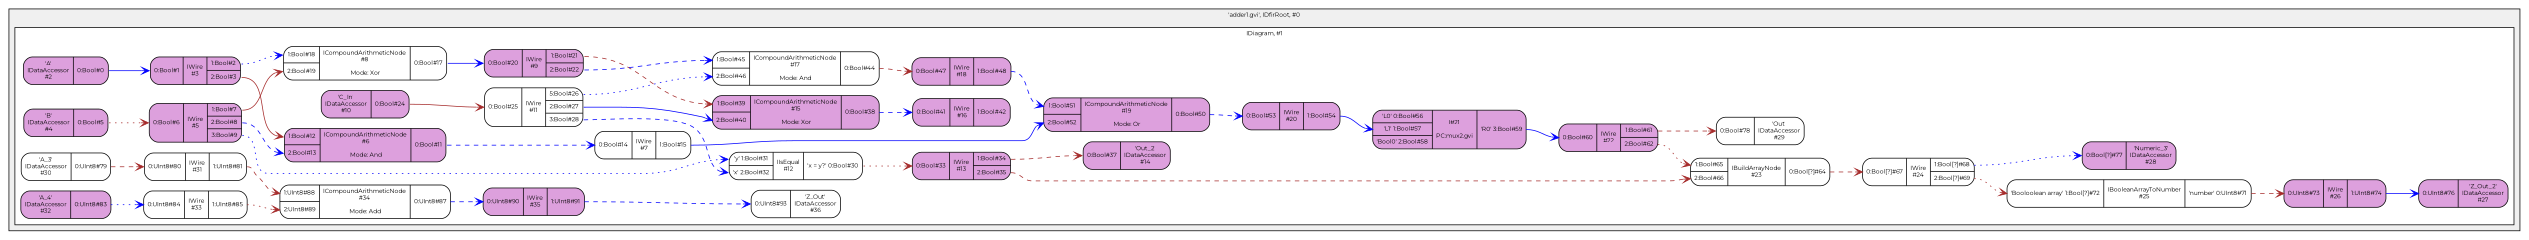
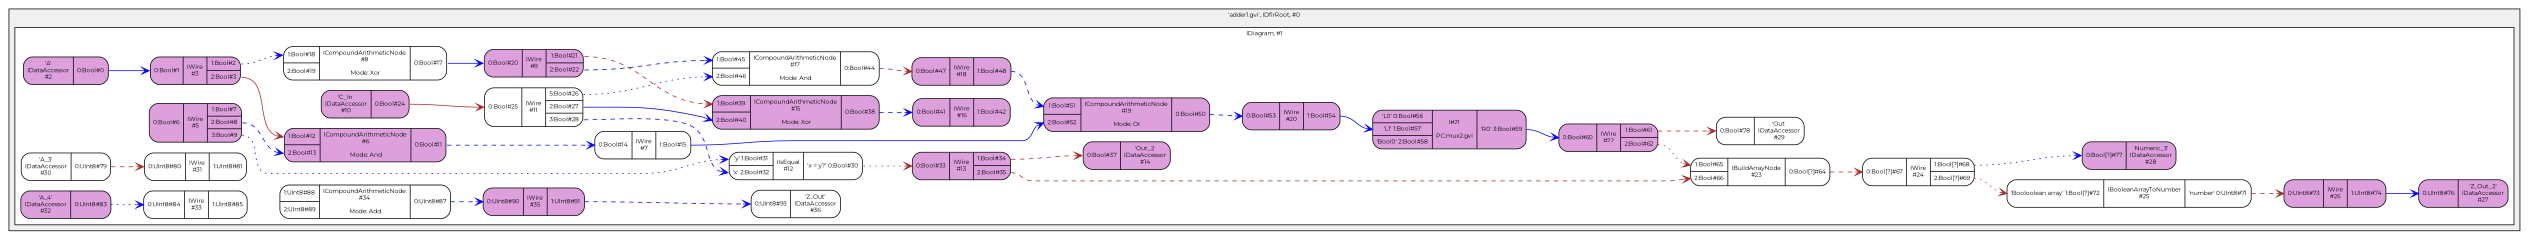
  digraph {
    fontname=Montserrat
    fontsize=8
    nodesep=0.2
    rankdir=LR
    ranksep=0.2
    node [color="#000000" fillcolor=plum fontname=Montserrat fontsize=8 margin="0.07,0.05" shape=Mrecord style=filled]
    edge [arrowhead=open color=blue fontname=Montserrat headport="t0:w" minlen=3 penwidth=1 style=dashed tailport="t0:e"]
    n1 [fillcolor=white label="{{{{<t1>'Booloolean array' 1:Bool[?]#72 }|IBooleanArrayToNumber\n#25\n|{<t0>'number' 0:UInt8#71 }}}}"]
    n2 [fillcolor=white label="{{{{<t1>1:Bool#65 |<t2>2:Bool#66 }|IBuildArrayNode\n#23\n|{<t0>0:Bool[?]#64 }}}}"]
    n3 [label="{{{{<t1>1:Bool#12 |<t2>2:Bool#13 }|ICompoundArithmeticNode\n#6\n\n Mode: And|{<t0>0:Bool#11 }}}}"]
    n4 [fillcolor=white label="{{{{<t1>1:Bool#18 |<t2>2:Bool#19 }|ICompoundArithmeticNode\n#8\n\n Mode: Xor|{<t0>0:Bool#17 }}}}"]
    n5 [label="{{{{<t1>1:Bool#39 |<t2>2:Bool#40 }|ICompoundArithmeticNode\n#15\n\n Mode: Xor|{<t0>0:Bool#38 }}}}"]
    n6 [fillcolor=white label="{{{{<t1>1:Bool#45 |<t2>2:Bool#46 }|ICompoundArithmeticNode\n#17\n\n Mode: And|{<t0>0:Bool#44 }}}}"]
    n7 [label="{{{{<t1>1:Bool#51 |<t2>2:Bool#52 }|ICompoundArithmeticNode\n#19\n\n Mode: Or|{<t0>0:Bool#50 }}}}"]
    n8 [fillcolor=white label="{{{{<t1>1:UInt8#88 |<t2>2:UInt8#89 }|ICompoundArithmeticNode\n#34\n\n Mode: Add|{<t0>0:UInt8#87 }}}}"]
    n9 [label="{{{'A'\nIDataAccessor\n#2\n|{<t0>0:Bool#0 }}}}"]
-   n10 [label="{{{'B'\nIDataAccessor\n#4\n|{<t0>0:Bool#5 }}}}"]
    n11 [label="{{{'C_In'\nIDataAccessor\n#10\n|{<t0>0:Bool#24 }}}}"]
    n12 [label="{{{{<t0>0:Bool#37 }|'Out_2'\nIDataAccessor\n#14\n}}}"]
    n13 [label="{{{{<t0>0:UInt8#76 }|'Z_Out_2'\nIDataAccessor\n#27\n}}}"]
    n14 [label="{{{{<t0>0:Bool[?]#77 }|'Numeric_3'\nIDataAccessor\n#28\n}}}"]
    n15 [fillcolor=white label="{{{{<t0>0:Bool#78 }|'Out'\nIDataAccessor\n#29\n}}}"]
    n16 [fillcolor=white label="{{{'A_3'\nIDataAccessor\n#30\n|{<t0>0:UInt8#79 }}}}"]
    n17 [label="{{{'A_4'\nIDataAccessor\n#32\n|{<t0>0:UInt8#83 }}}}"]
    n18 [fillcolor=white label="{{{{<t0>0:UInt8#93 }|'Z_Out'\nIDataAccessor\n#36\n}}}"]
    n19 [fillcolor=white label="{{{{<t1>'y' 1:Bool#31 |<t2>'x' 2:Bool#32 }|IIsEqual\n#12\n|{<t0>'x = y?' 0:Bool#30 }}}}"]
    n20 [label="{{{{<t0>'L0' 0:Bool#56 |<t1>'L1' 1:Bool#57 |<t2>'Bool0' 2:Bool#58 }|I#21\n\nPC:mux2.gvi|{<t3>'R0' 3:Bool#59 }}}}"]
    n21 [label="{{{{<t0>0:Bool#1 }|IWire\n#3\n|{<t1>1:Bool#2 |<t2>2:Bool#3 }}}}"]
    n22 [label="{{{{<t0>0:Bool#6 }|IWire\n#5\n|{<t1>1:Bool#7 |<t2>2:Bool#8 |<t3>3:Bool#9 }}}}"]
    n23 [fillcolor=white label="{{{{<t0>0:Bool#14 }|IWire\n#7\n|{<t1>1:Bool#15 }}}}"]
    n24 [label="{{{{<t0>0:Bool#20 }|IWire\n#9\n|{<t1>1:Bool#21 |<t2>2:Bool#22 }}}}"]
    n25 [fillcolor=white label="{{{{<t0>0:Bool#25 }|IWire\n#11\n|{<t1>5:Bool#26 |<t2>2:Bool#27 |<t3>3:Bool#28 }}}}"]
    n26 [label="{{{{<t0>0:Bool#33 }|IWire\n#13\n|{<t1>1:Bool#34 |<t2>2:Bool#35 }}}}"]
    n27 [label="{{{{<t0>0:Bool#41 }|IWire\n#16\n|{<t1>1:Bool#42 }}}}"]
    n28 [label="{{{{<t0>0:Bool#47 }|IWire\n#18\n|{<t1>1:Bool#48 }}}}"]
    n29 [label="{{{{<t0>0:Bool#53 }|IWire\n#20\n|{<t1>1:Bool#54 }}}}"]
    n30 [label="{{{{<t0>0:Bool#60 }|IWire\n#22\n|{<t1>1:Bool#61 |<t2>2:Bool#62 }}}}"]
    n31 [fillcolor=white label="{{{{<t0>0:Bool[?]#67 }|IWire\n#24\n|{<t1>1:Bool[?]#68 |<t2>2:Bool[?]#69 }}}}"]
    n32 [label="{{{{<t0>0:UInt8#73 }|IWire\n#26\n|{<t1>1:UInt8#74 }}}}"]
    n33 [fillcolor=white label="{{{{<t0>0:UInt8#80 }|IWire\n#31\n|{<t1>1:UInt8#81 }}}}"]
    n34 [fillcolor=white label="{{{{<t0>0:UInt8#84 }|IWire\n#33\n|{<t1>1:UInt8#85 }}}}"]
    n35 [label="{{{{<t0>0:UInt8#90 }|IWire\n#35\n|{<t1>1:UInt8#91 }}}}"]
    subgraph cluster_1 {
      color="#000000"
      fillcolor="#f0f0f0"
      label="'adder1.gvi', IDfirRoot, #0"
      style=filled
      subgraph cluster_2 {
        color="#000000"
        fillcolor="#ffffff"
        label="IDiagram, #1"
        style=filled
        n1
        n2
        n3
        n4
        n5
        n6
        n7
        n8
        n9
-       n10
        n11
        n12
        n13
        n14
        n15
        n16
        n17
        n18
        n19
        n20
        n21
        n22
        n23
        n24
        n25
        n26
        n27
        n28
        n29
        n30
        n31
        n32
        n33
        n34
        n35
      }
    }
    n1 -> n32 [color=brown]
    n2 -> n31 [color=brown]
    n3 -> n23
    n4 -> n24 [style=bold]
    n5 -> n27
    n6 -> n28 [color=brown]
    n7 -> n29
    n8 -> n35
    n9 -> n21 [style=bold]
-   n10 -> n22 [color=brown style=dotted]
    n11 -> n25 [color=brown style=bold]
    n16 -> n33 [color=brown]
    n17 -> n34 [style=dotted]
    n19 -> n26 [color=brown style=dotted]
    n20 -> n30 [style=bold tailport="t3:e"]
    n21 -> n3 [color=brown headport="t1:w" style=bold tailport="t2:e"]
    n21 -> n4 [headport="t1:w" style=dotted tailport="t1:e"]
    n22 -> n3 [headport="t2:w" tailport="t2:e"]
-   n22 -> n4 [color=brown headport="t2:w" style=bold tailport="t1:e"]
    n22 -> n19 [headport="t1:w" style=dotted tailport="t3:e"]
    n23 -> n7 [headport="t2:w" style=bold tailport="t1:e"]
    n24 -> n5 [color=brown headport="t1:w" tailport="t1:e"]
    n24 -> n6 [headport="t1:w" tailport="t2:e"]
    n25 -> n5 [headport="t2:w" style=bold tailport="t2:e"]
    n25 -> n6 [headport="t2:w" style=dotted tailport="t1:e"]
    n25 -> n19 [headport="t2:w" tailport="t3:e"]
    n26 -> n2 [color=brown headport="t2:w" tailport="t2:e"]
    n26 -> n12 [color=brown tailport="t1:e"]
    n28 -> n7 [headport="t1:w" tailport="t1:e"]
    n29 -> n20 [headport="t1:w" style=bold tailport="t1:e"]
    n30 -> n2 [color=brown headport="t1:w" style=dotted tailport="t2:e"]
    n30 -> n15 [color=brown tailport="t1:e"]
    n31 -> n1 [color=brown headport="t1:w" style=dotted tailport="t2:e"]
    n31 -> n14 [style=dotted tailport="t1:e"]
    n32 -> n13 [style=bold tailport="t1:e"]
-   n33 -> n8 [color=brown headport="t1:w" tailport="t1:e"]
-   n34 -> n8 [color=brown headport="t2:w" style=dotted tailport="t1:e"]
    n35 -> n18 [tailport="t1:e"]
  }
